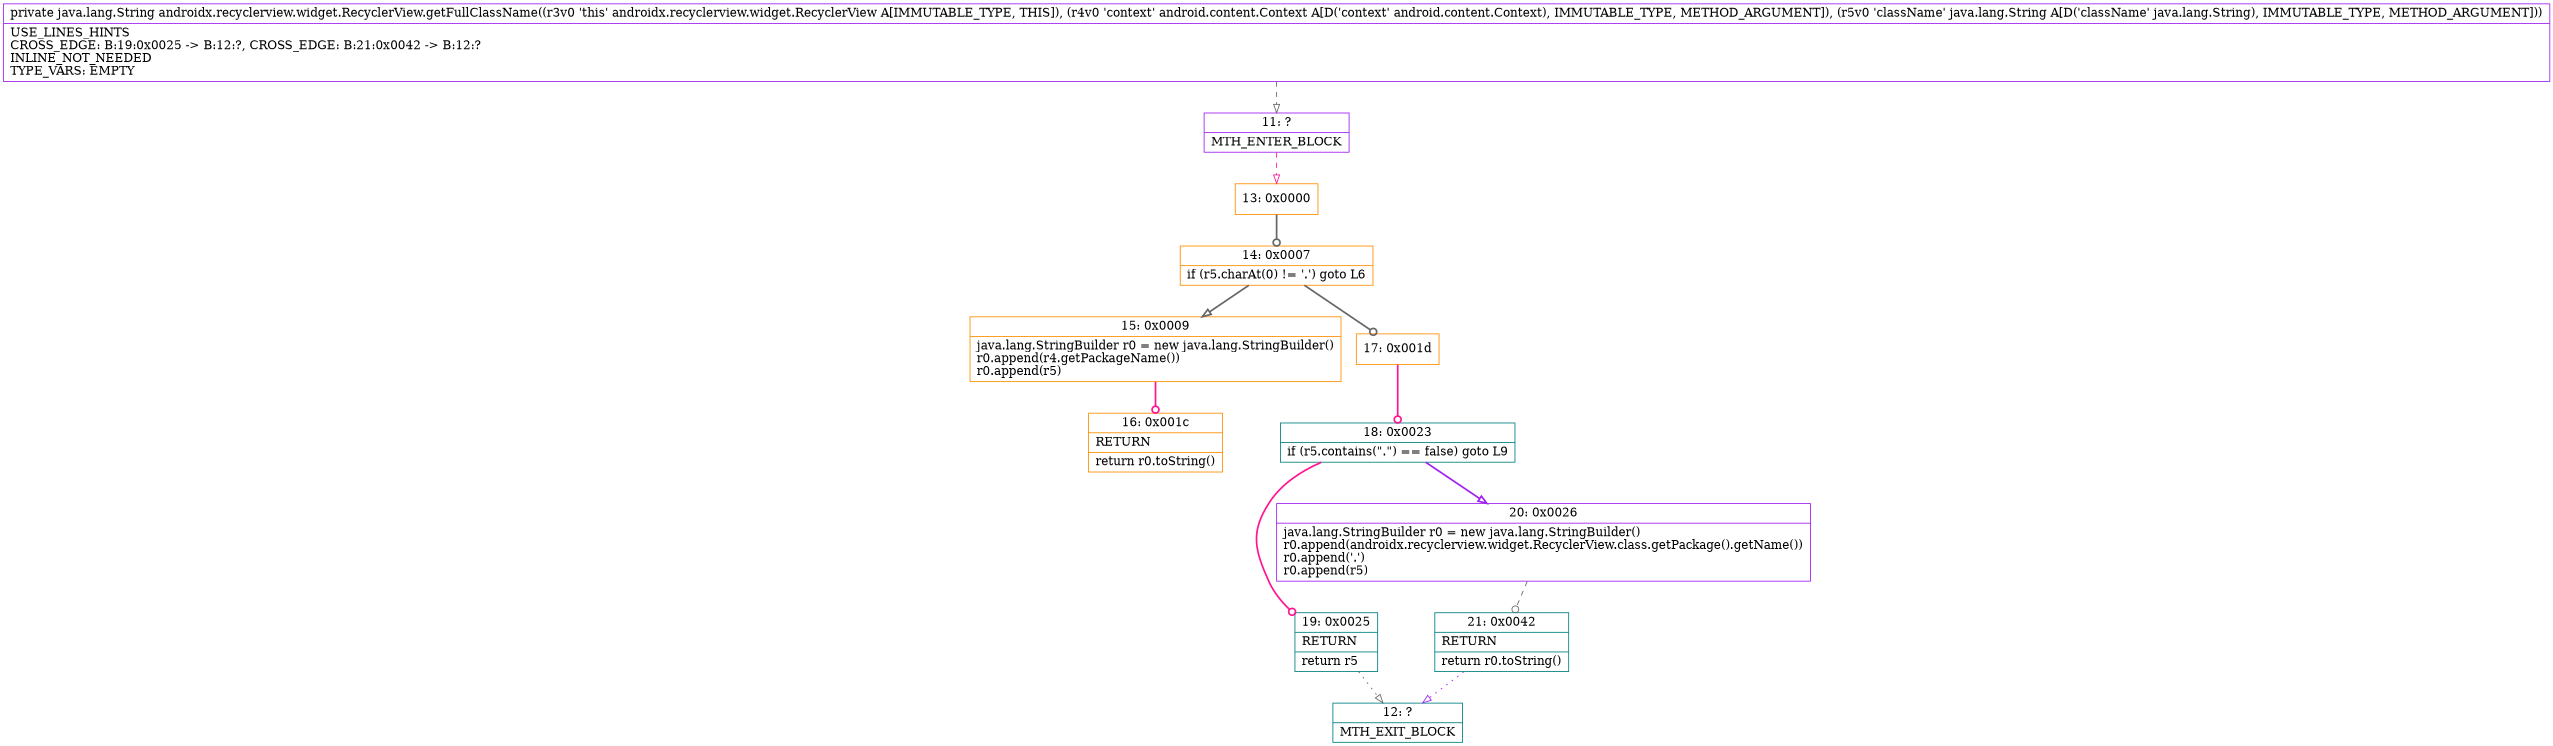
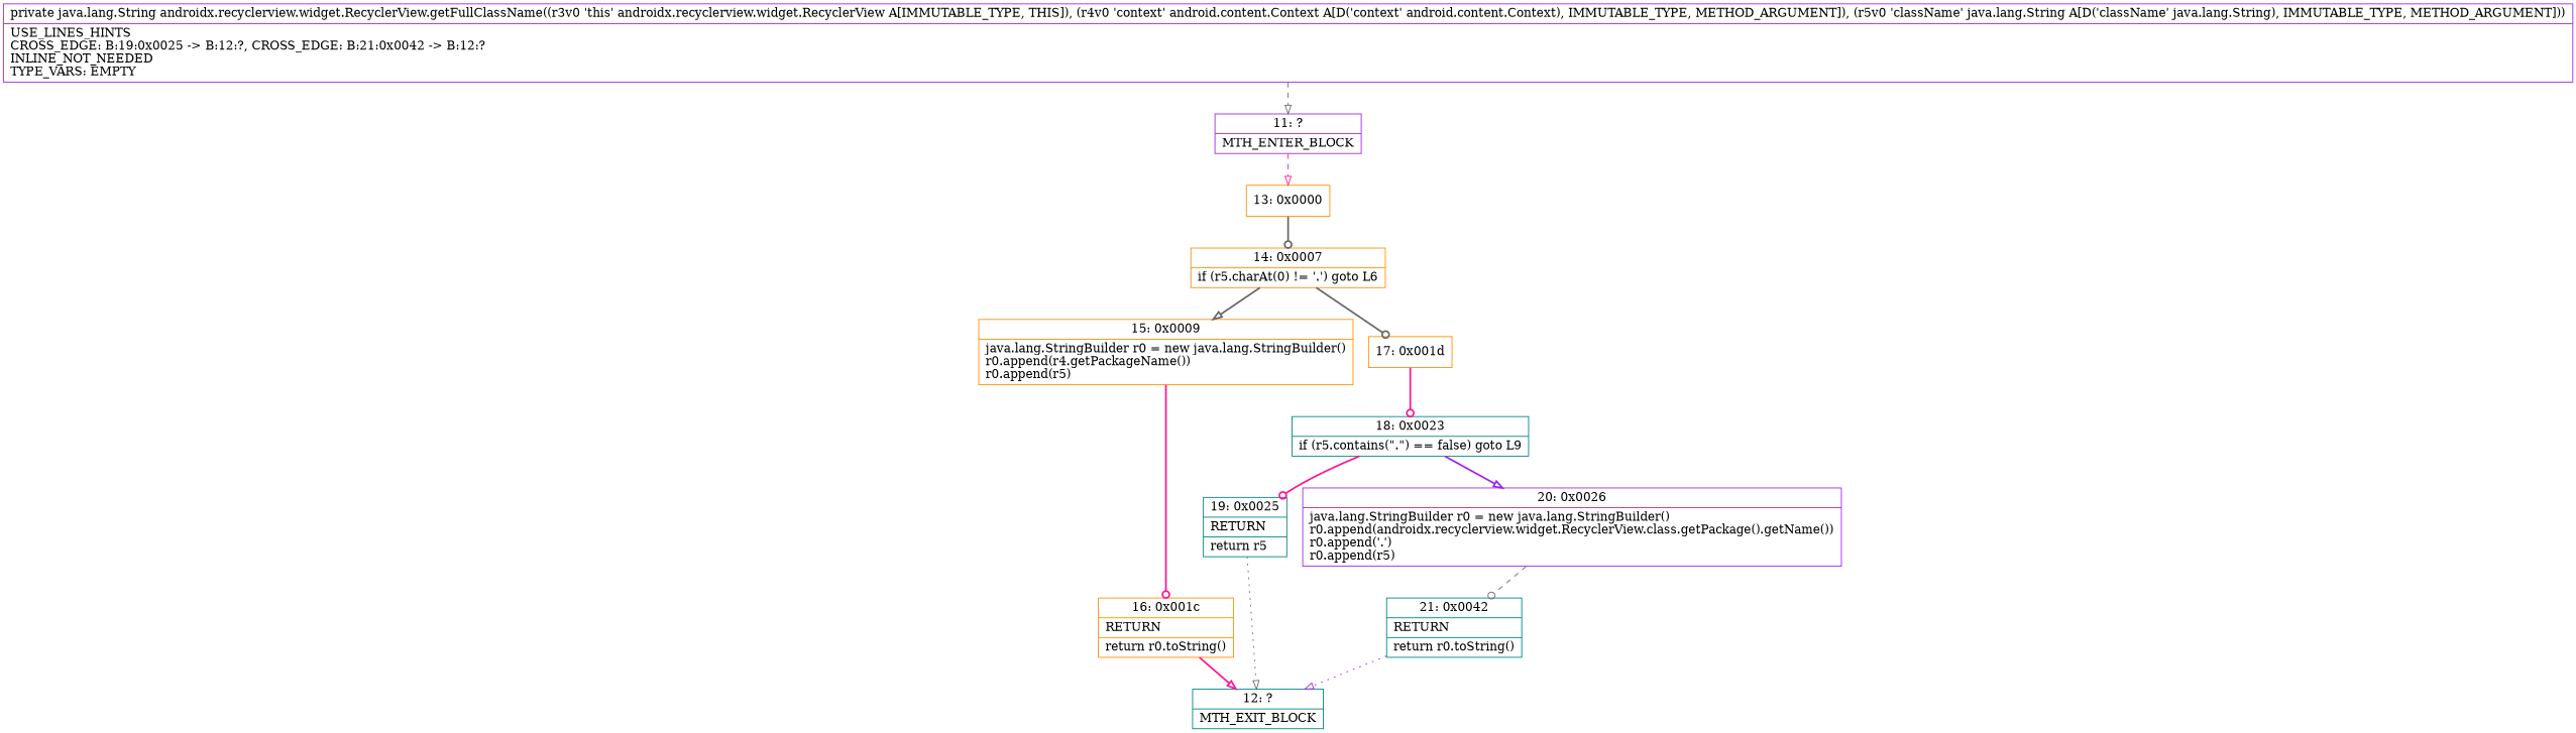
  digraph {
    node [color=darkorange shape=record]
    edge [arrowhead=onormal color=gray40 style=bold]
    n1 [color=purple label="{11\:\ ?|MTH_ENTER_BLOCK\l}"]
    n2 [label="{13\:\ 0x0000}"]
    n3 [label="{14\:\ 0x0007|if (r5.charAt(0) != '.') goto L6\l}"]
    n4 [label="{15\:\ 0x0009|java.lang.StringBuilder r0 = new java.lang.StringBuilder()\lr0.append(r4.getPackageName())\lr0.append(r5)\l}"]
    n5 [label="{17\:\ 0x001d}"]
    n6 [label="{16\:\ 0x001c|RETURN\l|return r0.toString()\l}"]
    n7 [color=teal label="{18\:\ 0x0023|if (r5.contains(\".\") == false) goto L9\l}"]
    n8 [color=teal label="{12\:\ ?|MTH_EXIT_BLOCK\l}"]
    n9 [color=teal label="{19\:\ 0x0025|RETURN\l|return r5\l}"]
    n10 [color=purple label="{20\:\ 0x0026|java.lang.StringBuilder r0 = new java.lang.StringBuilder()\lr0.append(androidx.recyclerview.widget.RecyclerView.class.getPackage().getName())\lr0.append('.')\lr0.append(r5)\l}"]
    n11 [color=teal label="{21\:\ 0x0042|RETURN\l|return r0.toString()\l}"]
    n12 [color=purple label="{private java.lang.String androidx.recyclerview.widget.RecyclerView.getFullClassName((r3v0 'this' androidx.recyclerview.widget.RecyclerView A[IMMUTABLE_TYPE, THIS]), (r4v0 'context' android.content.Context A[D('context' android.content.Context), IMMUTABLE_TYPE, METHOD_ARGUMENT]), (r5v0 'className' java.lang.String A[D('className' java.lang.String), IMMUTABLE_TYPE, METHOD_ARGUMENT]))  | USE_LINES_HINTS\lCROSS_EDGE: B:19:0x0025 \-\> B:12:?, CROSS_EDGE: B:21:0x0042 \-\> B:12:?\lINLINE_NOT_NEEDED\lTYPE_VARS: EMPTY\l}"]
    n1 -> n2 [color=deeppink style=dashed]
    n2 -> n3 [arrowhead=odot]
    n3 -> n4
    n3 -> n5 [arrowhead=odot]
    n4 -> n6 [arrowhead=odot color=deeppink]
    n5 -> n7 [arrowhead=odot color=deeppink]
+   n6 -> n8 [color=deeppink]
    n7 -> n9 [arrowhead=odot color=deeppink]
    n7 -> n10 [color=purple]
    n9 -> n8 [style=dotted]
    n10 -> n11 [arrowhead=odot style=dashed]
    n11 -> n8 [color=purple style=dotted]
    n12 -> n1 [style=dashed]
  }
